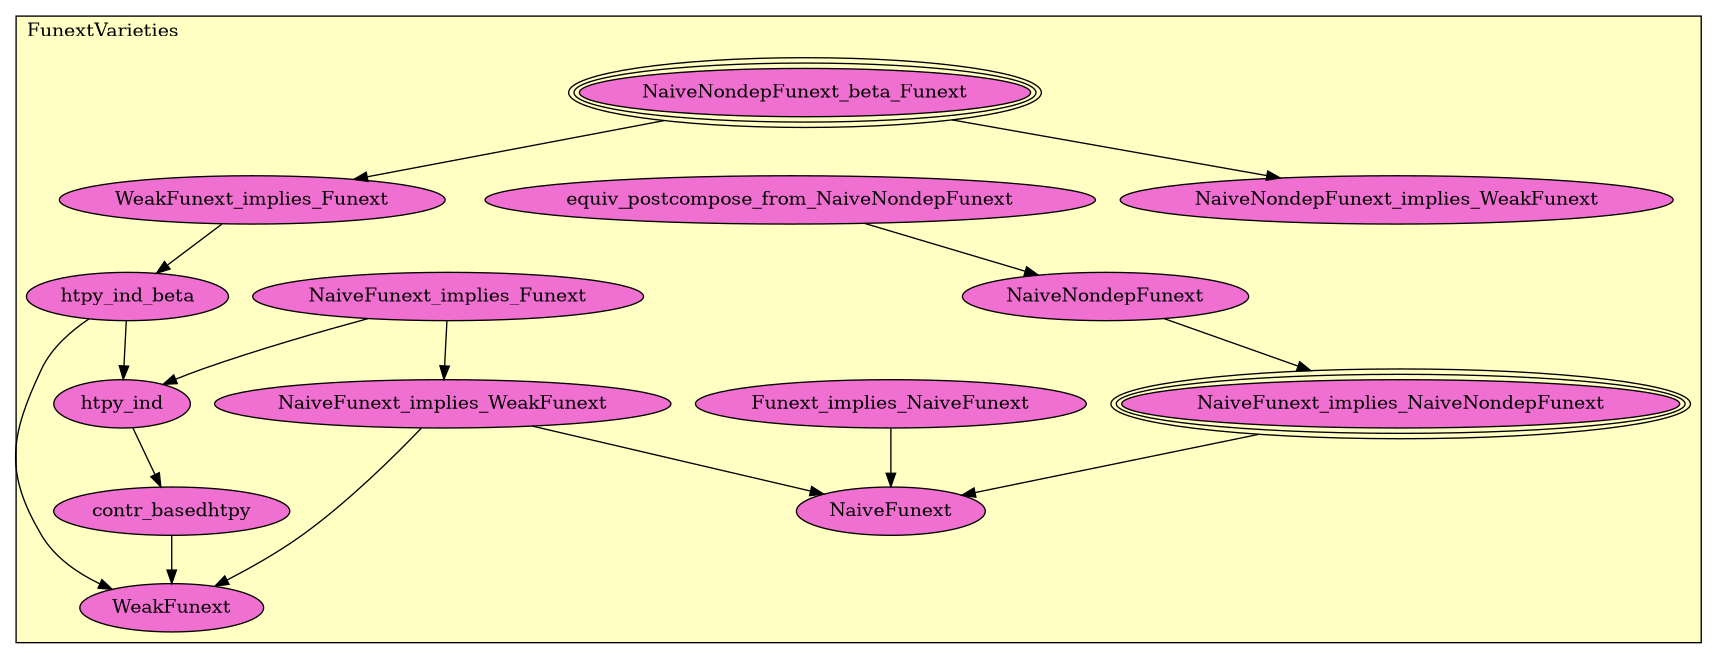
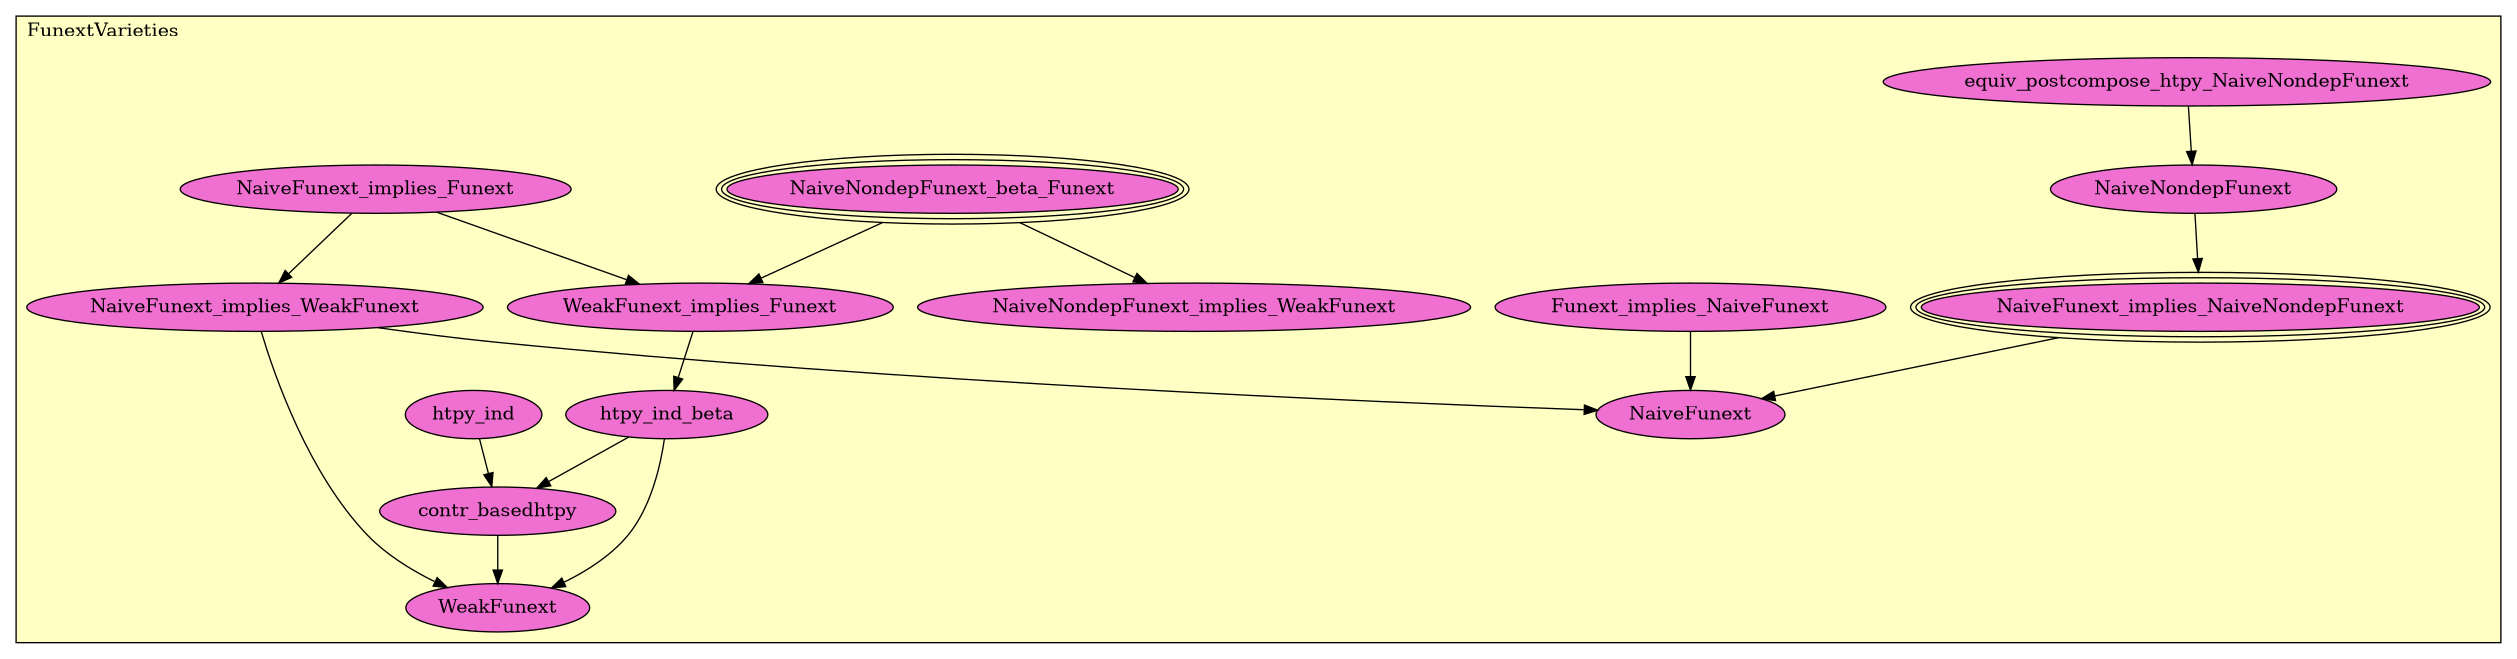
  digraph {
    node [fillcolor="#F070D1" style=filled]
    n1 [label=NaiveNondepFunext_beta_Funext peripheries=3]
    n2 [label=NaiveNondepFunext_implies_WeakFunext]
-   n3 [label=equiv_postcompose_from_NaiveNondepFunext]
+   n3 [label=equiv_postcompose_htpy_NaiveNondepFunext]
    n4 [label=NaiveFunext_implies_Funext]
    n5 [label=WeakFunext_implies_Funext]
    n6 [label=htpy_ind_beta]
    n7 [label=htpy_ind]
    n8 [label=contr_basedhtpy]
    n9 [label=NaiveFunext_implies_NaiveNondepFunext peripheries=3]
    n10 [label=NaiveFunext_implies_WeakFunext]
    n11 [label=Funext_implies_NaiveFunext]
    n12 [label=WeakFunext]
    n13 [label=NaiveNondepFunext]
    n14 [label=NaiveFunext]
    subgraph cluster_1 {
      fillcolor="#FFFFC3"
      label=FunextVarieties
      labeljust=l
      style=filled
      n1
      n2
      n3
      n4
      n5
      n6
      n7
      n8
      n9
      n10
      n11
      n12
      n13
      n14
    }
    n1 -> n2
    n1 -> n5
    n3 -> n13
-   n4 -> n7
+   n4 -> n5
    n4 -> n10
    n5 -> n6
-   n6 -> n7
+   n6 -> n8
    n6 -> n12
    n7 -> n8
    n8 -> n12
    n9 -> n14
    n10 -> n12
    n10 -> n14
    n11 -> n14
    n13 -> n9
  }
